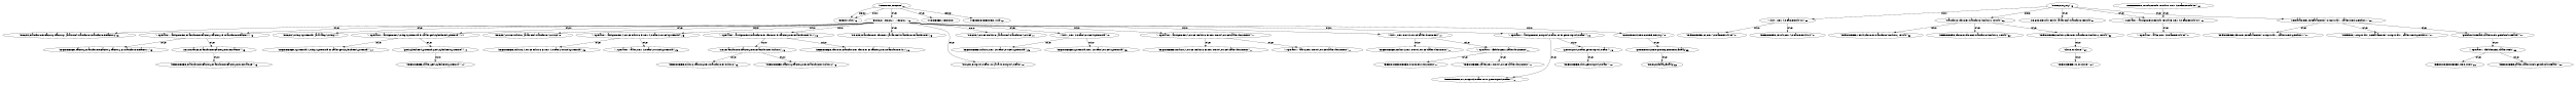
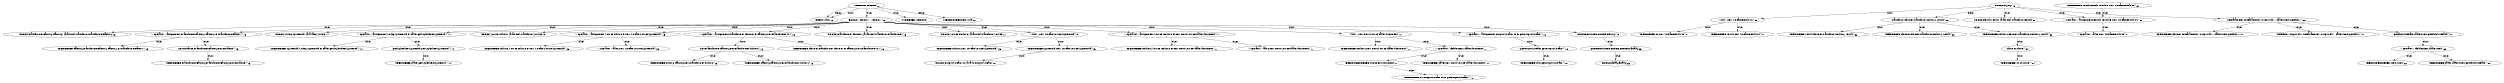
  digraph {
    n1 [label=<(METHOD,execute)<SUB>72</SUB>>]
    n2 [label=<(PARAM,this)<SUB>72</SUB>>]
    n3 [label=<(BLOCK,&lt;empty&gt;,&lt;empty&gt;)<SUB>72</SUB>>]
    n4 [label=<(MODIFIER,VIRTUAL)>]
    n5 [label=<(METHOD_RETURN,void)<SUB>72</SUB>>]
    n6 [label=<(LOCAL,TransformerFactory tfactory: javax.xml.transform.TransformerFactory)<SUB>73</SUB>>]
    n7 [label=<(&lt;operator&gt;.assignment,TransformerFactory tfactory = TransformerFactor...)<SUB>73</SUB>>]
    n8 [label=<(LOCAL,String system_id: java.lang.String)<SUB>74</SUB>>]
    n9 [label=<(&lt;operator&gt;.assignment,String system_id = caller.getStylesheetSystemId())<SUB>74</SUB>>]
    n10 [label=<(LOCAL,Source xsl_src: javax.xml.transform.Source)<SUB>75</SUB>>]
    n11 [label=<(&lt;operator&gt;.assignment,Source xsl_src = new StreamSource(system_id))<SUB>75</SUB>>]
    n12 [label=<(&lt;init&gt;,new StreamSource(system_id))<SUB>75</SUB>>]
    n13 [label=<(LOCAL,Transformer tformer: javax.xml.transform.Transformer)<SUB>76</SUB>>]
    n14 [label=<(&lt;operator&gt;.assignment,Transformer tformer = tfactory.newTransformer(x...)<SUB>76</SUB>>]
    n15 [label=<(LOCAL,Source xml_src: javax.xml.transform.Source)<SUB>77</SUB>>]
    n16 [label=<(&lt;operator&gt;.assignment,Source xml_src = new DOMSource(caller.document))<SUB>77</SUB>>]
    n17 [label=<(&lt;init&gt;,new DOMSource(caller.document))<SUB>77</SUB>>]
    n18 [label=<(LOCAL,OutputStream os: java.io.OutputStream)<SUB>78</SUB>>]
    n19 [label=<(&lt;operator&gt;.assignment,OutputStream os = getOutputStream())<SUB>78</SUB>>]
    n20 [label=<(CONTROL_STRUCTURE,TRY,try)<SUB>79</SUB>>]
    n21 [label=<(IDENTIFIER,tfactory,TransformerFactory tfactory = TransformerFactor...)<SUB>73</SUB>>]
    n22 [label=<(newInstance,TransformerFactory.newInstance())<SUB>73</SUB>>]
    n23 [label=<(IDENTIFIER,system_id,String system_id = caller.getStylesheetSystemId())<SUB>74</SUB>>]
    n24 [label=<(getStylesheetSystemId,getStylesheetSystemId())<SUB>74</SUB>>]
    n25 [label=<(IDENTIFIER,xsl_src,Source xsl_src = new StreamSource(system_id))<SUB>75</SUB>>]
    n26 [label=<(&lt;operator&gt;.alloc,new StreamSource(system_id))<SUB>75</SUB>>]
    n27 [label=<(IDENTIFIER,xsl_src,new StreamSource(system_id))<SUB>75</SUB>>]
    n28 [label=<(IDENTIFIER,system_id,new StreamSource(system_id))<SUB>75</SUB>>]
    n29 [label=<(IDENTIFIER,tformer,Transformer tformer = tfactory.newTransformer(x...)<SUB>76</SUB>>]
    n30 [label=<(newTransformer,tfactory.newTransformer(xsl_src))<SUB>76</SUB>>]
    n31 [label=<(IDENTIFIER,xml_src,Source xml_src = new DOMSource(caller.document))<SUB>77</SUB>>]
    n32 [label=<(&lt;operator&gt;.alloc,new DOMSource(caller.document))<SUB>77</SUB>>]
    n33 [label=<(IDENTIFIER,xml_src,new DOMSource(caller.document))<SUB>77</SUB>>]
    n34 [label=<(&lt;operator&gt;.fieldAccess,caller.document)<SUB>77</SUB>>]
    n35 [label=<(IDENTIFIER,os,OutputStream os = getOutputStream())<SUB>78</SUB>>]
    n36 [label=<(getOutputStream,getOutputStream())<SUB>78</SUB>>]
    n37 [label=<(CONTROL_STRUCTURE,FINALLY,finally)<SUB>83</SUB>>]
    n38 [label=<(IDENTIFIER,TransformerFactory,TransformerFactory.newInstance())<SUB>73</SUB>>]
    n39 [label=<(IDENTIFIER,caller,getStylesheetSystemId())<SUB>74</SUB>>]
    n40 [label=<(IDENTIFIER,tfactory,tfactory.newTransformer(xsl_src))<SUB>76</SUB>>]
    n41 [label=<(IDENTIFIER,xsl_src,tfactory.newTransformer(xsl_src))<SUB>76</SUB>>]
    n42 [label=<(IDENTIFIER,caller,new DOMSource(caller.document))<SUB>77</SUB>>]
    n43 [label=<(FIELD_IDENTIFIER,document,document)<SUB>77</SUB>>]
    n44 [label=<(IDENTIFIER,this,getOutputStream())<SUB>78</SUB>>]
    n45 [label=<(BLOCK,try,try)<SUB>79</SUB>>]
    n46 [label=<(setParameter,setParameter(&quot;output.dir&quot;, caller.toDir.getAbso...)<SUB>80</SUB>>]
    n47 [label=<(LOCAL,Result result: javax.xml.transform.Result)<SUB>81</SUB>>]
    n48 [label=<(&lt;operator&gt;.assignment,Result result = new StreamResult(os))<SUB>81</SUB>>]
    n49 [label=<(&lt;init&gt;,new StreamResult(os))<SUB>89</SUB>>]
    n50 [label=<(transform,tformer.transform(xml_src, result))<SUB>82</SUB>>]
    n51 [label=<(BLOCK,finally,finally)<SUB>83</SUB>>]
    n52 [label=<(IDENTIFIER,tformer,setParameter(&quot;output.dir&quot;, caller.toDir.getAbso...)<SUB>80</SUB>>]
    n53 [label=<(LITERAL,&quot;output.dir&quot;,setParameter(&quot;output.dir&quot;, caller.toDir.getAbso...)<SUB>80</SUB>>]
    n54 [label=<(getAbsolutePath,caller.toDir.getAbsolutePath())<SUB>80</SUB>>]
    n55 [label=<(&lt;operator&gt;.alloc,new StreamResult(os))<SUB>81</SUB>>]
    n56 [label=<(IDENTIFIER,result,new StreamResult(os))<SUB>81</SUB>>]
    n57 [label=<(IDENTIFIER,os,new StreamResult(os))<SUB>81</SUB>>]
    n58 [label=<(IDENTIFIER,tformer,tformer.transform(xml_src, result))<SUB>82</SUB>>]
    n59 [label=<(IDENTIFIER,xml_src,tformer.transform(xml_src, result))<SUB>82</SUB>>]
    n60 [label=<(IDENTIFIER,result,tformer.transform(xml_src, result))<SUB>82</SUB>>]
    n61 [label=<(&lt;operator&gt;.fieldAccess,caller.toDir)<SUB>80</SUB>>]
    n62 [label=<(IDENTIFIER,caller,caller.toDir.getAbsolutePath())<SUB>80</SUB>>]
    n63 [label=<(FIELD_IDENTIFIER,toDir,toDir)<SUB>80</SUB>>]
    n64 [label=<(IDENTIFIER,result,Result result = new StreamResult(os))<SUB>81</SUB>>]
    n65 [label=<(close,os.close())<SUB>84</SUB>>]
    n66 [label=<(IDENTIFIER,os,os.close())<SUB>84</SUB>>]
    n1 -> n2 [label="AST: "]
    n1 -> n2 [label="DDG: "]
    n1 -> n3 [label="AST: "]
    n1 -> n4 [label="AST: "]
    n1 -> n5 [label="DDG: "]
    n3 -> n6 [label="AST: "]
    n3 -> n7 [label="AST: "]
    n3 -> n8 [label="AST: "]
    n3 -> n9 [label="AST: "]
    n3 -> n10 [label="AST: "]
    n3 -> n11 [label="AST: "]
    n3 -> n12 [label="AST: "]
    n3 -> n13 [label="AST: "]
    n3 -> n14 [label="AST: "]
-   n3 -> n15 [label="DDG: "]
+   n3 -> n15 [label="AST: "]
    n3 -> n16 [label="AST: "]
    n3 -> n17 [label="AST: "]
-   n3 -> n18 [label="AST: "]
+   n28 -> n18 [label="AST: "]
    n3 -> n19 [label="AST: "]
    n3 -> n20 [label="AST: "]
    n7 -> n21 [label="AST: "]
    n7 -> n22 [label="AST: "]
    n9 -> n23 [label="AST: "]
    n9 -> n24 [label="AST: "]
    n11 -> n25 [label="AST: "]
    n11 -> n26 [label="AST: "]
    n12 -> n27 [label="AST: "]
    n12 -> n28 [label="AST: "]
    n14 -> n29 [label="AST: "]
    n14 -> n30 [label="AST: "]
    n16 -> n31 [label="AST: "]
    n16 -> n32 [label="AST: "]
    n17 -> n33 [label="AST: "]
    n17 -> n34 [label="AST: "]
-   n19 -> n35 [label="AST: "]
+   n43 -> n35 [label="AST: "]
    n19 -> n36 [label="AST: "]
    n20 -> n37 [label="AST: "]
    n22 -> n38 [label="AST: "]
    n24 -> n39 [label="AST: "]
    n30 -> n40 [label="AST: "]
    n30 -> n41 [label="AST: "]
    n34 -> n42 [label="AST: "]
    n34 -> n43 [label="AST: "]
    n36 -> n44 [label="AST: "]
    n37 -> n51 [label="AST: "]
    n45 -> n46 [label="AST: "]
    n45 -> n47 [label="AST: "]
    n45 -> n48 [label="AST: "]
    n45 -> n49 [label="AST: "]
    n45 -> n50 [label="DDG: "]
    n46 -> n52 [label="AST: "]
    n46 -> n53 [label="AST: "]
    n46 -> n54 [label="AST: "]
    n48 -> n55 [label="AST: "]
    n49 -> n56 [label="AST: "]
    n49 -> n57 [label="AST: "]
    n50 -> n58 [label="AST: "]
    n50 -> n59 [label="AST: "]
    n50 -> n60 [label="AST: "]
    n54 -> n61 [label="AST: "]
    n59 -> n65 [label="AST: "]
    n61 -> n62 [label="AST: "]
    n61 -> n63 [label="AST: "]
    n64 -> n48 [label="AST: "]
    n65 -> n66 [label="AST: "]
  }
